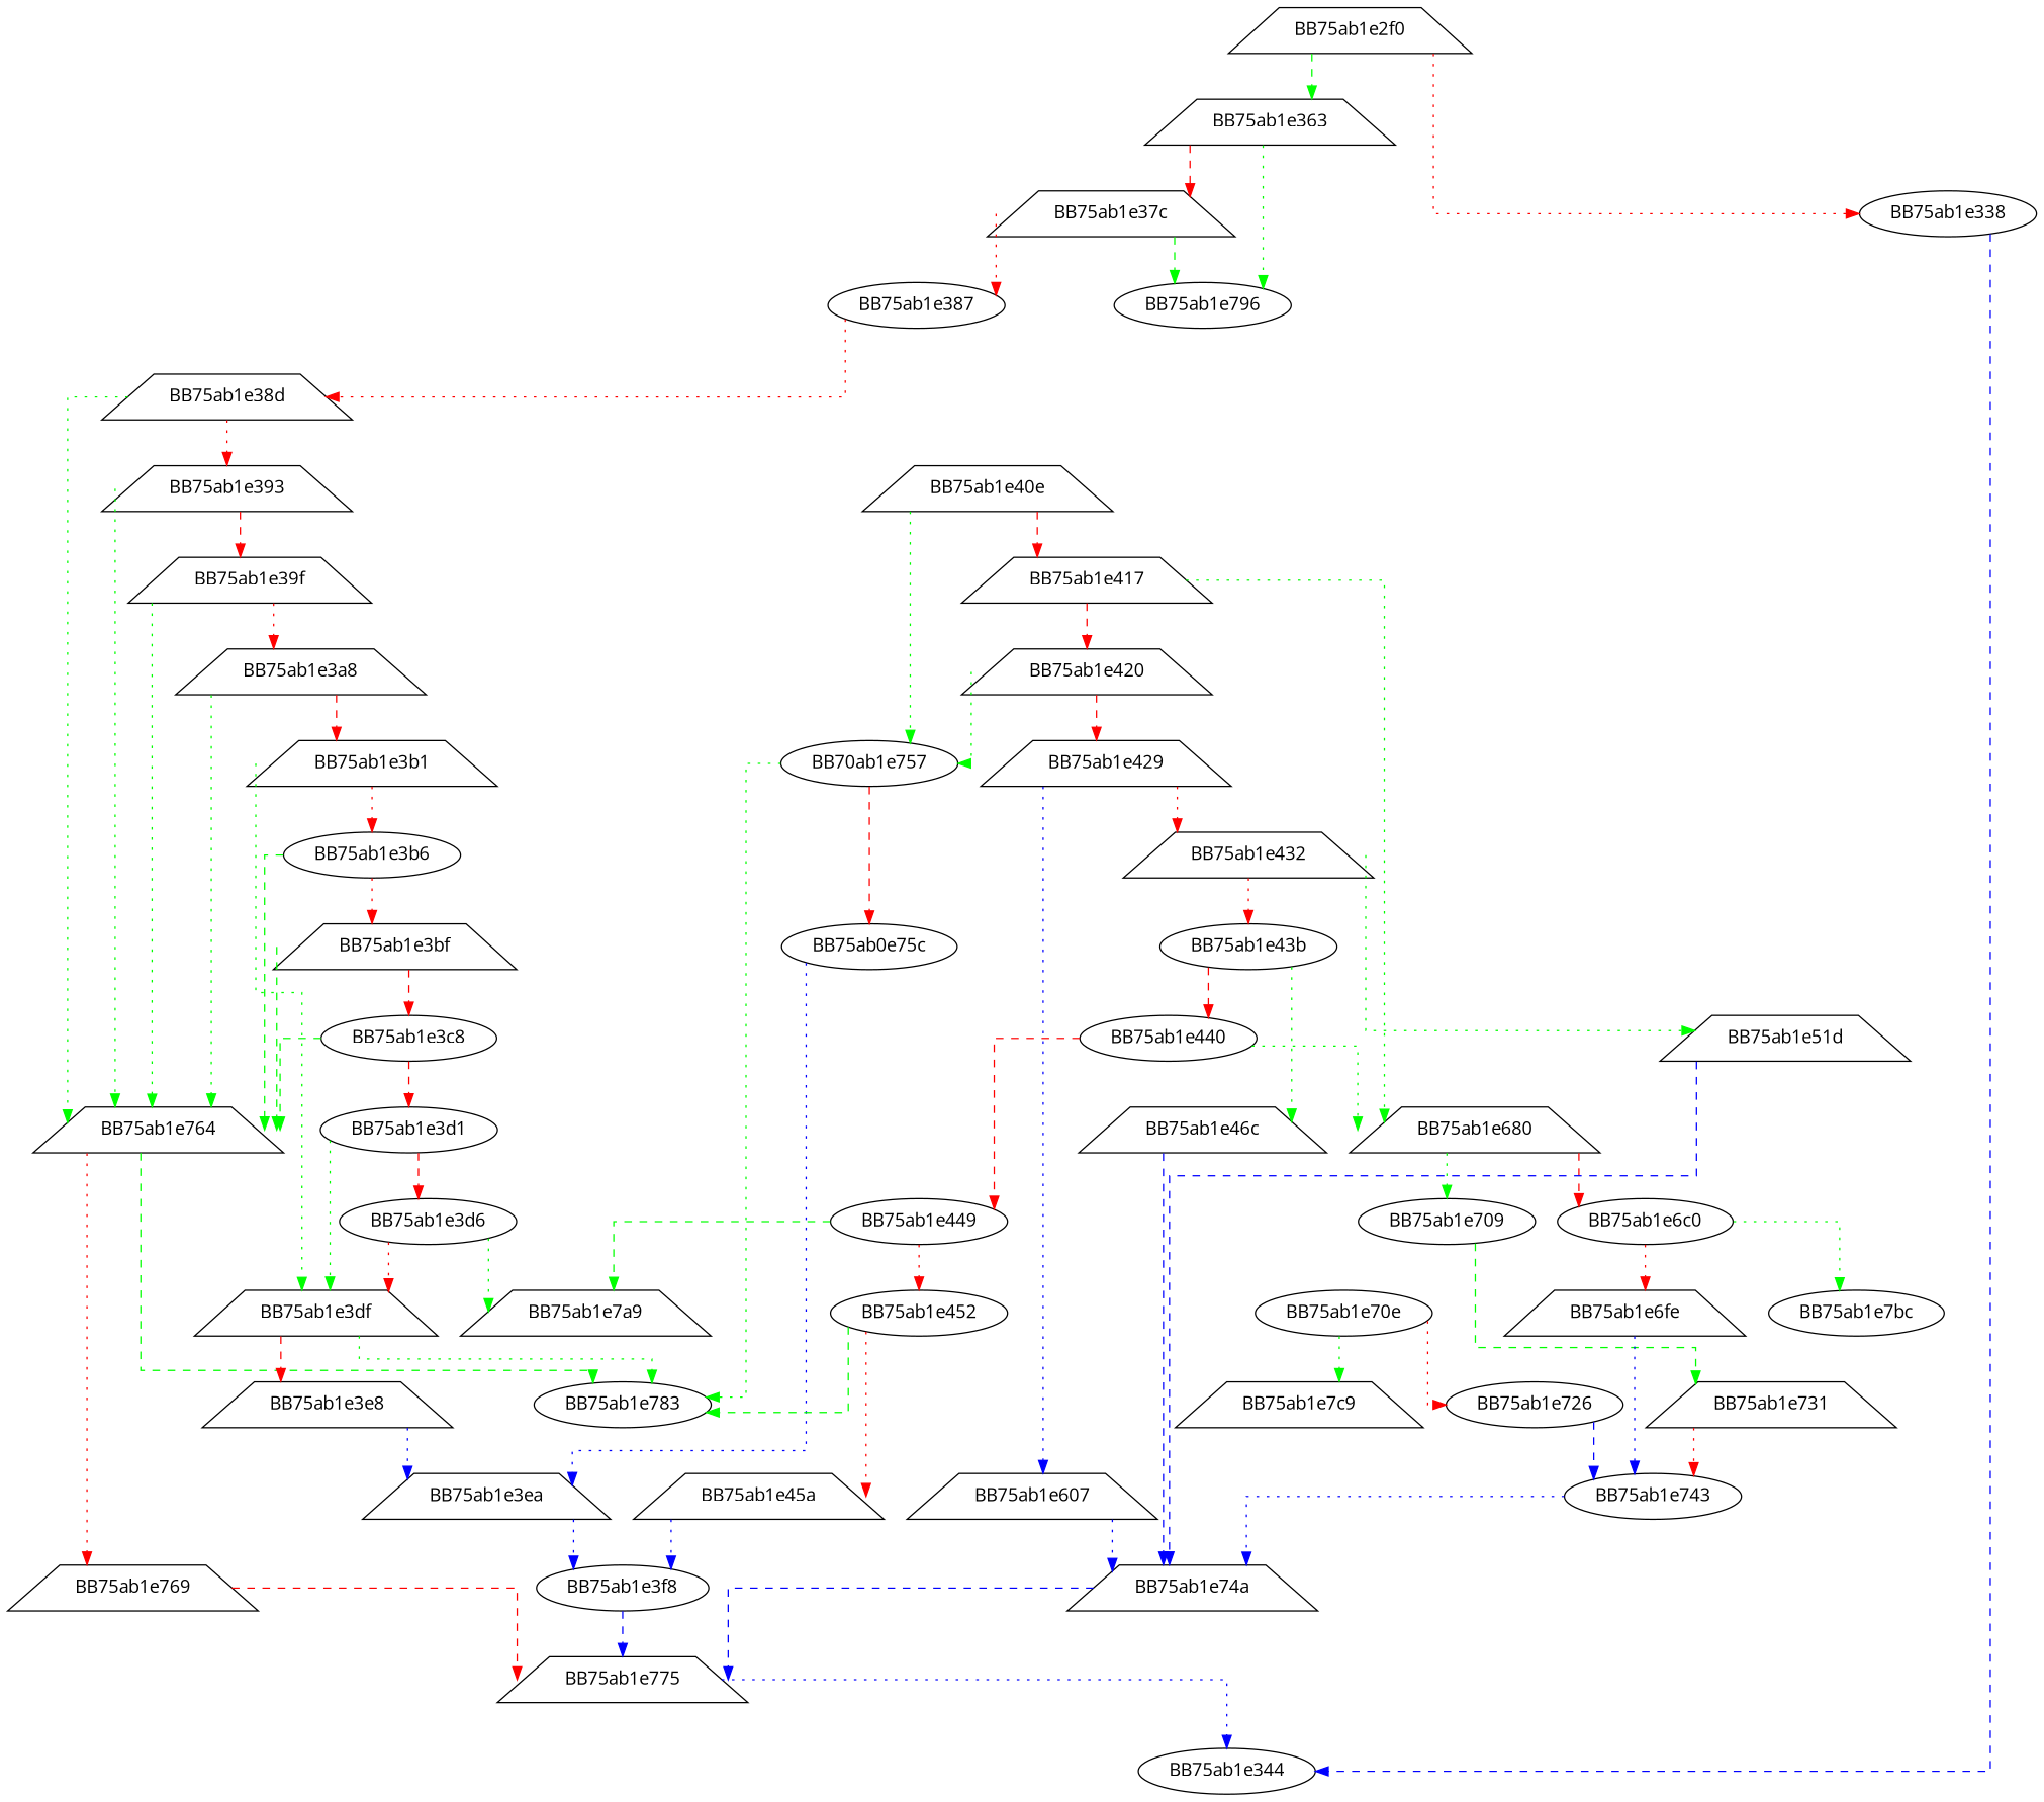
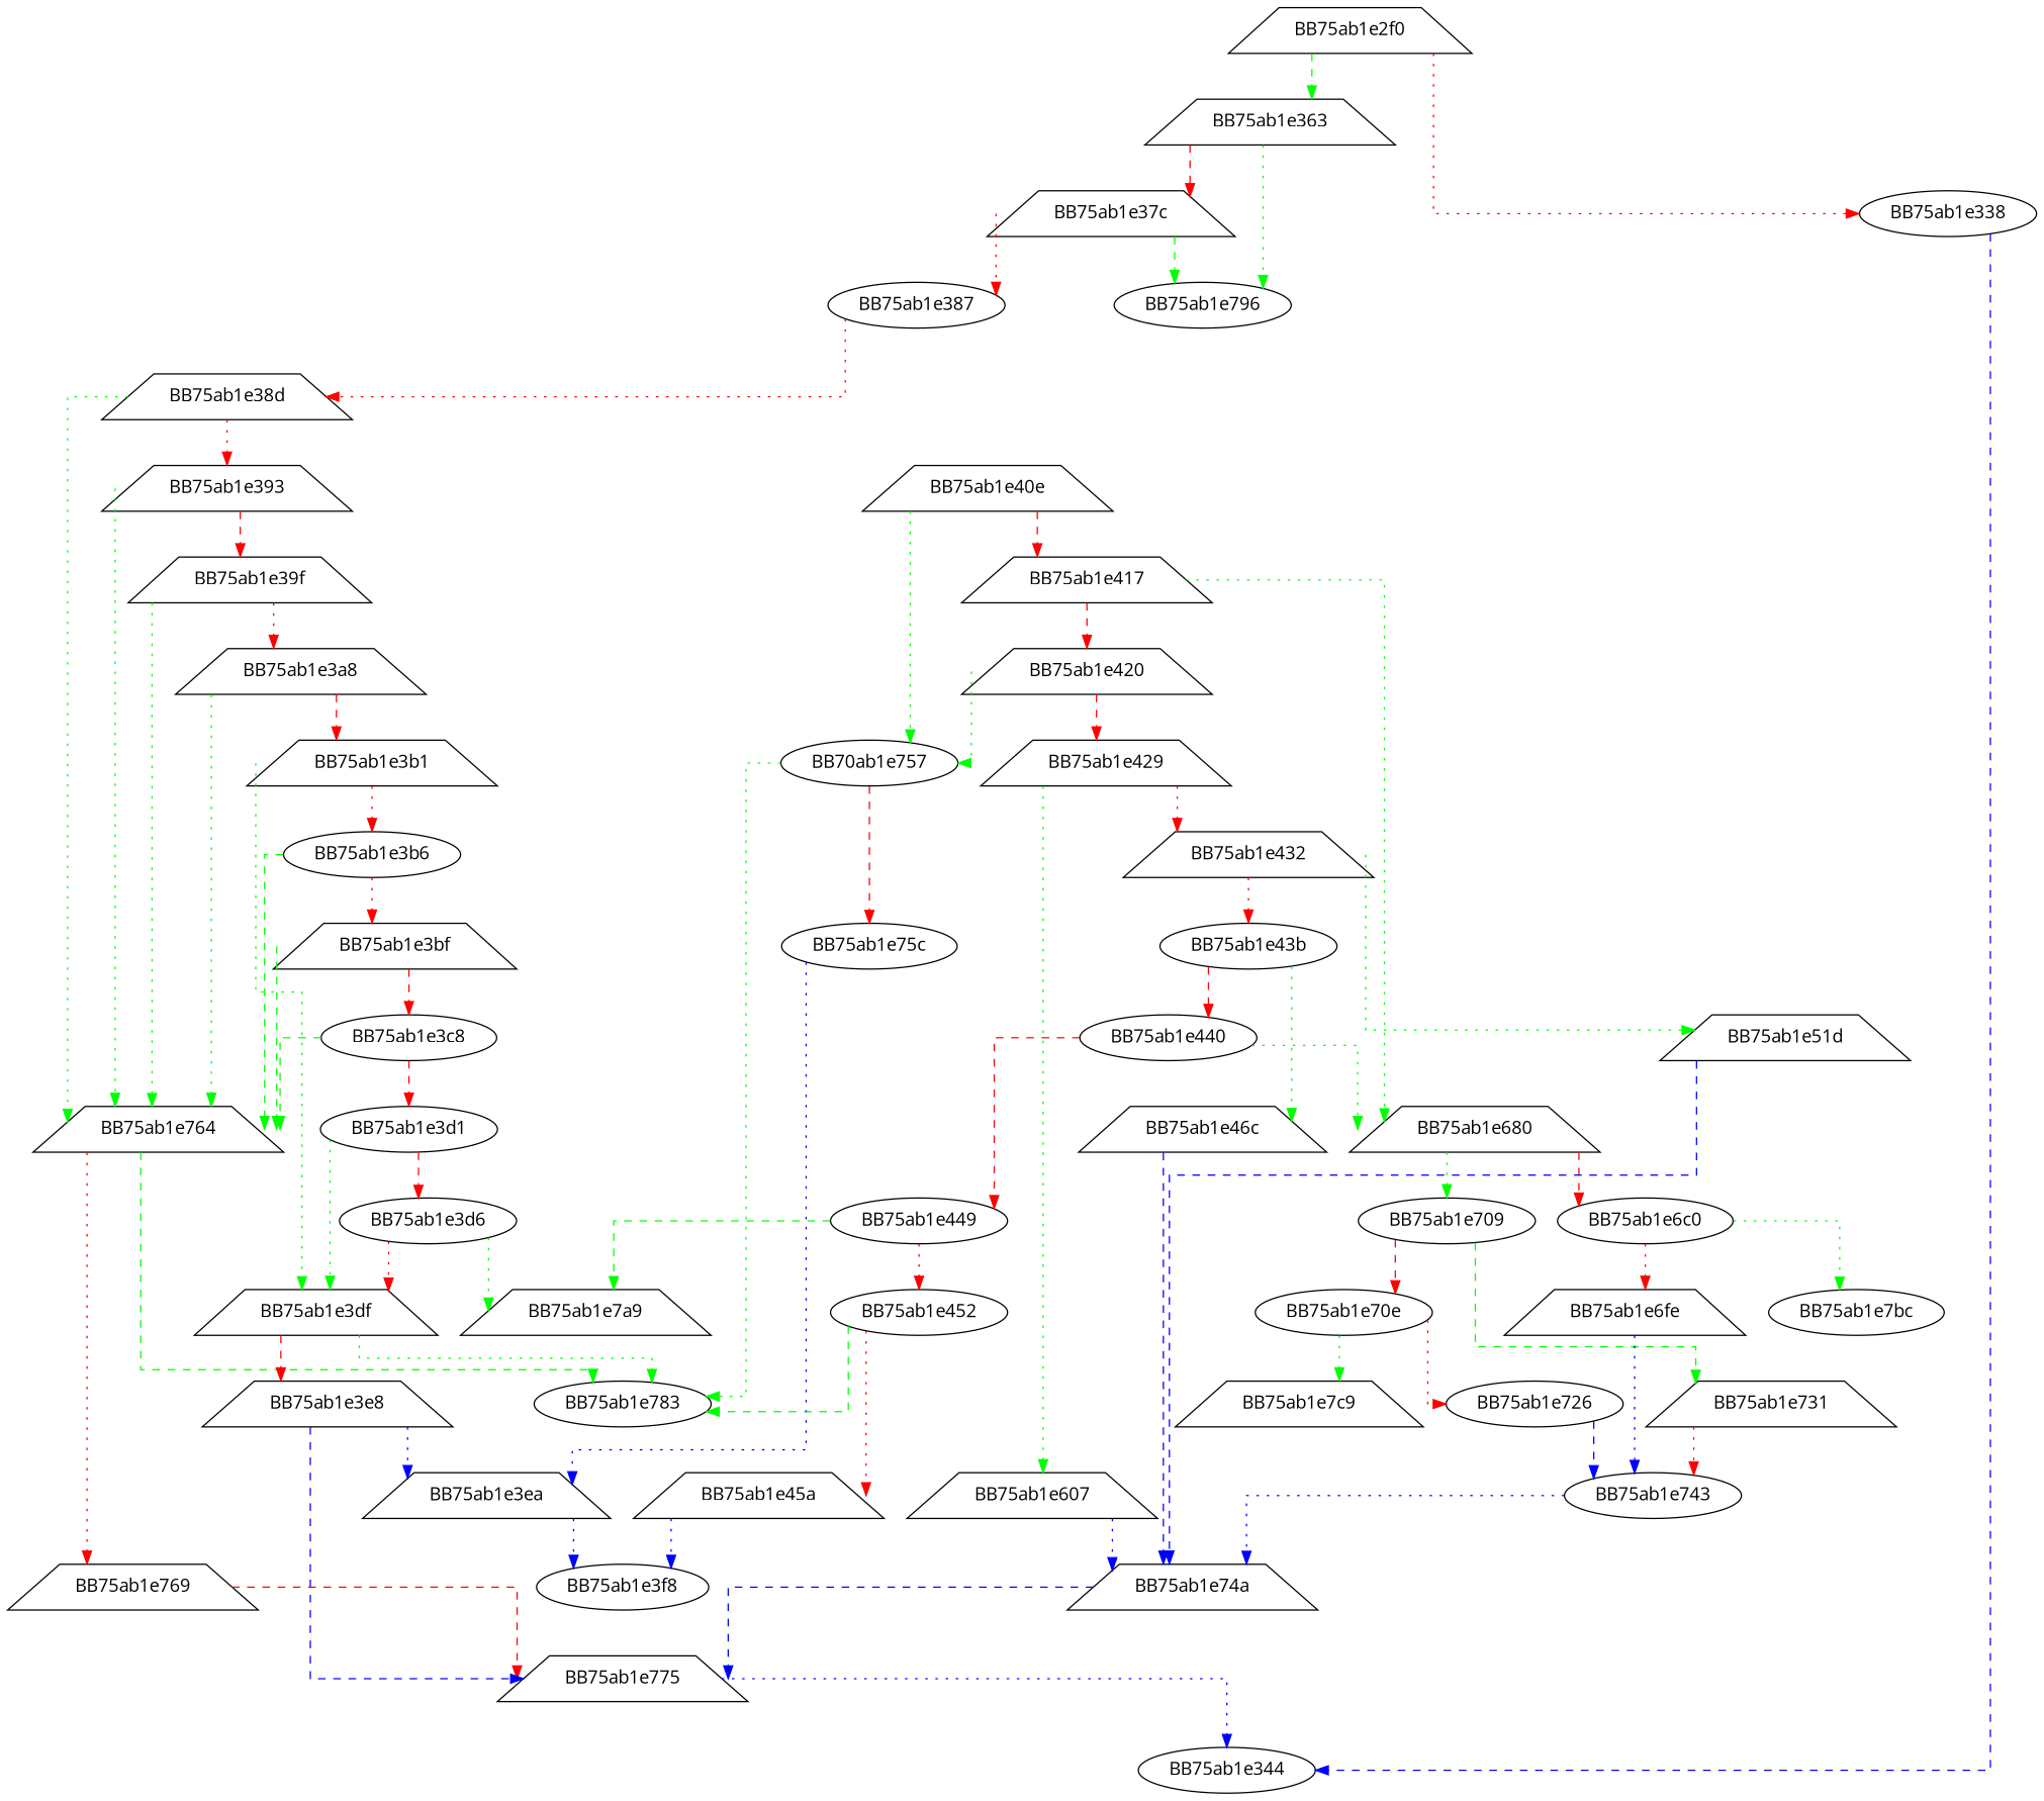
  digraph {
    fontname="Open Sans"
    splines=ortho
    node [fontname="Open Sans" shape=trapezium]
    edge [color=red fontname="Open Sans" style=dotted]
    BB75ab1e2f0
    BB75ab1e363
    BB75ab1e338 [shape=ellipse]
    BB75ab1e796 [shape=ellipse]
    BB75ab1e37c
    BB75ab1e344 [shape=ellipse]
    BB75ab1e387 [shape=ellipse]
    BB75ab1e38d
    BB75ab1e764
    BB75ab1e393
    BB75ab1e783 [shape=ellipse]
    BB75ab1e769
    n13 [label=BB70ab1e757 shape=ellipse]
    BB75ab1e40e
    BB75ab1e417
    BB75ab1e39f
    BB75ab1e775
    BB75ab1e3a8
    BB75ab1e3b1
    BB75ab1e3df
    BB75ab1e3b6 [shape=ellipse]
    BB75ab1e3e8
    BB75ab1e3bf
    BB75ab1e3ea
    BB75ab1e3c8 [shape=ellipse]
    BB75ab1e3d1 [shape=ellipse]
    BB75ab1e3d6 [shape=ellipse]
    BB75ab1e7a9
    BB75ab1e3f8 [shape=ellipse]
-   BB75ab1e75c [shape=ellipse label=BB75ab0e75c]
+   BB75ab1e75c [shape=ellipse]
    BB75ab1e680
    BB75ab1e420
    BB75ab1e709 [shape=ellipse]
    BB75ab1e6c0 [shape=ellipse]
    BB75ab1e429
    BB75ab1e731
    BB75ab1e70e [shape=ellipse]
    BB75ab1e7bc [shape=ellipse]
    BB75ab1e6fe
    BB75ab1e607
    BB75ab1e432
    BB75ab1e74a
    BB75ab1e51d
    BB75ab1e43b [shape=ellipse]
    BB75ab1e46c
    BB75ab1e440 [shape=ellipse]
    BB75ab1e449 [shape=ellipse]
    BB75ab1e452 [shape=ellipse]
    BB75ab1e45a
    BB75ab1e743 [shape=ellipse]
    BB75ab1e7c9
    BB75ab1e726 [shape=ellipse]
    BB75ab1e2f0 -> BB75ab1e363 [color=green style=dashed]
    BB75ab1e2f0 -> BB75ab1e338
    BB75ab1e363 -> BB75ab1e796 [color=green]
    BB75ab1e363 -> BB75ab1e37c [style=dashed]
    BB75ab1e338 -> BB75ab1e344 [color=blue style=dashed]
    BB75ab1e37c -> BB75ab1e796 [color=green style=dashed]
    BB75ab1e37c -> BB75ab1e387
    BB75ab1e387 -> BB75ab1e38d
    BB75ab1e38d -> BB75ab1e764 [color=green]
    BB75ab1e38d -> BB75ab1e393
    BB75ab1e764 -> BB75ab1e783 [color=green style=dashed]
    BB75ab1e764 -> BB75ab1e769
    BB75ab1e393 -> BB75ab1e764 [color=green]
    BB75ab1e393 -> BB75ab1e39f [style=dashed]
    BB75ab1e769 -> BB75ab1e775 [style=dashed]
    n13 -> BB75ab1e783 [color=green]
    n13 -> BB75ab1e75c [style=dashed]
    BB75ab1e40e -> n13 [color=green]
    BB75ab1e40e -> BB75ab1e417 [style=dashed]
    BB75ab1e417 -> BB75ab1e680 [color=green]
    BB75ab1e417 -> BB75ab1e420 [style=dashed]
    BB75ab1e39f -> BB75ab1e764 [color=green]
    BB75ab1e39f -> BB75ab1e3a8
    BB75ab1e775 -> BB75ab1e344 [color=blue]
    BB75ab1e3a8 -> BB75ab1e764 [color=green]
    BB75ab1e3a8 -> BB75ab1e3b1 [style=dashed]
    BB75ab1e3b1 -> BB75ab1e3df [color=green]
    BB75ab1e3b1 -> BB75ab1e3b6
    BB75ab1e3df -> BB75ab1e783 [color=green]
    BB75ab1e3df -> BB75ab1e3e8 [style=dashed]
    BB75ab1e3b6 -> BB75ab1e764 [color=green style=dashed]
    BB75ab1e3b6 -> BB75ab1e3bf
    BB75ab1e3e8 -> BB75ab1e3ea [color=blue]
    BB75ab1e3bf -> BB75ab1e764 [color=green style=dashed]
    BB75ab1e3bf -> BB75ab1e3c8 [style=dashed]
    BB75ab1e3ea -> BB75ab1e3f8 [color=blue]
    BB75ab1e3c8 -> BB75ab1e764 [color=green style=dashed]
    BB75ab1e3c8 -> BB75ab1e3d1 [style=dashed]
    BB75ab1e3d1 -> BB75ab1e3df [color=green]
    BB75ab1e3d1 -> BB75ab1e3d6 [style=dashed]
    BB75ab1e3d6 -> BB75ab1e3df
    BB75ab1e3d6 -> BB75ab1e7a9 [color=green]
-   BB75ab1e3f8 -> BB75ab1e775 [color=blue style=dashed]
+   BB75ab1e3e8 -> BB75ab1e775 [color=blue style=dashed]
    BB75ab1e75c -> BB75ab1e3ea [color=blue]
    BB75ab1e680 -> BB75ab1e709 [color=green]
    BB75ab1e680 -> BB75ab1e6c0 [style=dashed]
    BB75ab1e420 -> n13 [color=green]
    BB75ab1e420 -> BB75ab1e429 [style=dashed]
    BB75ab1e709 -> BB75ab1e731 [color=green style=dashed]
+   BB75ab1e709 -> BB75ab1e70e [style=dashed]
    BB75ab1e6c0 -> BB75ab1e7bc [color=green]
    BB75ab1e6c0 -> BB75ab1e6fe
-   BB75ab1e429 -> BB75ab1e607 [color=blue]
+   BB75ab1e429 -> BB75ab1e607 [color=green]
    BB75ab1e429 -> BB75ab1e432
    BB75ab1e731 -> BB75ab1e743
    BB75ab1e70e -> BB75ab1e7c9 [color=green]
    BB75ab1e70e -> BB75ab1e726
    BB75ab1e6fe -> BB75ab1e743 [color=blue]
    BB75ab1e607 -> BB75ab1e74a [color=blue]
    BB75ab1e432 -> BB75ab1e51d [color=green]
    BB75ab1e432 -> BB75ab1e43b
    BB75ab1e74a -> BB75ab1e775 [color=blue style=dashed]
    BB75ab1e51d -> BB75ab1e74a [color=blue style=dashed]
    BB75ab1e43b -> BB75ab1e46c [color=green]
    BB75ab1e43b -> BB75ab1e440 [style=dashed]
    BB75ab1e46c -> BB75ab1e74a [color=blue style=dashed]
    BB75ab1e440 -> BB75ab1e680 [color=green]
    BB75ab1e440 -> BB75ab1e449 [style=dashed]
    BB75ab1e449 -> BB75ab1e7a9 [color=green style=dashed]
    BB75ab1e449 -> BB75ab1e452
    BB75ab1e452 -> BB75ab1e783 [color=green style=dashed]
    BB75ab1e452 -> BB75ab1e45a
    BB75ab1e45a -> BB75ab1e3f8 [color=blue]
    BB75ab1e743 -> BB75ab1e74a [color=blue]
    BB75ab1e726 -> BB75ab1e743 [color=blue style=dashed]
  }
